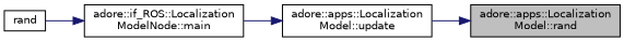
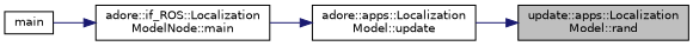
  digraph {
    rankdir=RL
    node [color=black fillcolor=white fontname=Helvetica fontsize=10 shape=record style=filled]
    edge [color=midnightblue dir=back fontname=Helvetica fontsize=10 labelfontname=Helvetica labelfontsize=10 style=solid]
-   n1 [fillcolor=grey75 fontcolor=black height=0.2 label="adore::apps::Localization\lModel::rand" width=0.4]
+   n1 [fillcolor=grey75 fontcolor=black height=0.2 label="update::apps::Localization\lModel::rand" width=0.4]
    n2 [height=0.2 label="adore::apps::Localization\lModel::update" width=0.4]
    n3 [height=0.2 label="adore::if_ROS::Localization\lModelNode::main" width=0.4]
-   n4 [height=0.2 label=rand width=0.4]
+   n4 [height=0.2 label=main width=0.4]
    n1 -> n2
    n2 -> n3
    n3 -> n4
  }
